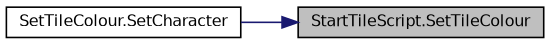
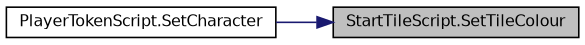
  digraph {
    rankdir=RL
    node [color=black fontname=Helvetica fontsize=10 shape=record style=filled]
    n1 [fillcolor=grey75 fontcolor=black height=0.2 label="StartTileScript.SetTileColour" width=0.4]
-   n2 [fillcolor=white height=0.2 label="SetTileColour.SetCharacter" width=0.4]
+   n2 [fillcolor=white height=0.2 label="PlayerTokenScript.SetCharacter" width=0.4]
    n1 -> n2 [color=midnightblue dir=back fontname=Helvetica fontsize=10 labelfontname=Helvetica labelfontsize=10 style=solid]
  }
